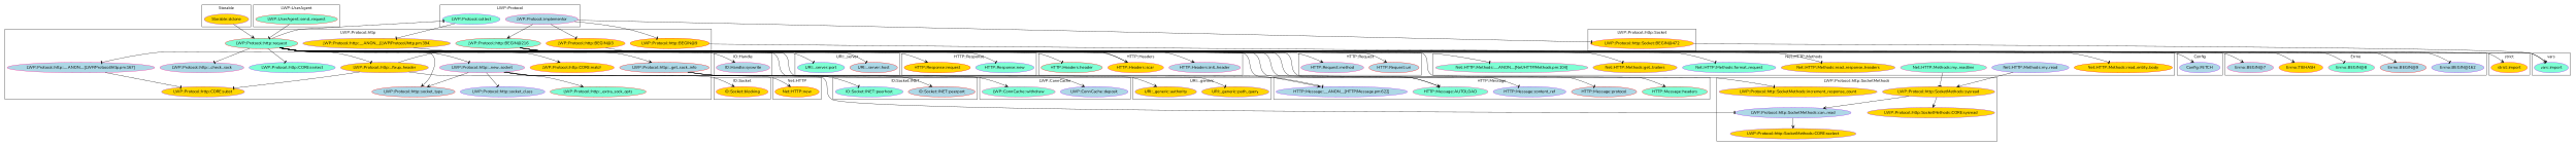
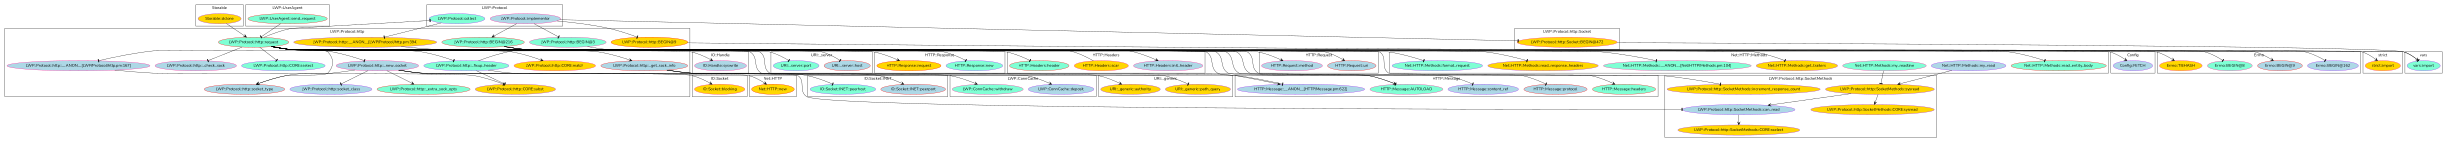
  digraph {
    fontname=Nunito
    node [color=purple fillcolor=lightblue fontname=Nunito style=filled]
    edge [arrowhead=tee fontname=Nunito]
    "Storable::dclone" [fillcolor=gold]
    "IO::Socket::INET::peerport" [color=red]
    "IO::Socket::INET::peerhost" [fillcolor=aquamarine]
    "Config::FETCH"
    "vars::import" [fillcolor=aquamarine]
    "IO::Handle::syswrite" [color=deeppink]
    "LWP::UserAgent::send_request" [color=red fillcolor=aquamarine]
    "URI::_generic::path_query" [fillcolor=gold]
    "URI::_generic::authority" [fillcolor=gold]
    "LWP::ConnCache::deposit"
    "LWP::ConnCache::withdraw" [color=deeppink fillcolor=aquamarine]
    "URI::_server::host" [color=red]
    "URI::_server::port" [fillcolor=aquamarine]
    "IO::Socket::blocking" [color=deeppink fillcolor=gold]
    "HTTP::Response::new" [fillcolor=aquamarine]
    "HTTP::Response::request" [color=red fillcolor=gold]
    "LWP::Protocol::collect" [fillcolor=aquamarine]
    "LWP::Protocol::implementor" [color=deeppink]
    "LWP::Protocol::http::Socket::BEGIN@472" [color=deeppink fillcolor=gold]
    "HTTP::Headers::header" [color=red fillcolor=aquamarine]
    "HTTP::Headers::scan" [color=deeppink fillcolor=gold]
    "HTTP::Headers::init_header" [color=deeppink]
    "Errno::BEGIN@162"
    "Errno::BEGIN@9" [color=red]
    "Errno::BEGIN@8" [color=deeppink fillcolor=aquamarine]
    "Errno::TIEHASH" [color=deeppink fillcolor=gold]
-   "Errno::BEGIN@7" [color=deeppink]
    "HTTP::Message::__ANON__[HTTP/Message.pm:622]"
    "HTTP::Message::content_ref"
    "HTTP::Message::protocol" [color=red]
    "HTTP::Message::AUTOLOAD" [color=deeppink fillcolor=aquamarine]
    "HTTP::Message::headers" [color=red fillcolor=aquamarine]
    "strict::import" [color=deeppink fillcolor=gold]
    "HTTP::Request::uri" [color=red]
    "HTTP::Request::method" [color=deeppink]
    "Net::HTTP::new" [color=red fillcolor=gold]
    "LWP::Protocol::http::SocketMethods::CORE:sselect" [fillcolor=gold]
    "LWP::Protocol::http::SocketMethods::sysread" [fillcolor=gold]
    "LWP::Protocol::http::SocketMethods::CORE:sysread" [fillcolor=gold]
    "LWP::Protocol::http::SocketMethods::can_read"
    "LWP::Protocol::http::SocketMethods::increment_response_count" [fillcolor=gold]
    "LWP::Protocol::http::_check_sock" [color=deeppink]
    "LWP::Protocol::http::CORE:sselect" [fillcolor=aquamarine]
    "LWP::Protocol::http::_new_socket" [color=deeppink]
    "LWP::Protocol::http::CORE:subst" [fillcolor=gold]
    "LWP::Protocol::http::request" [color=red fillcolor=aquamarine]
    "LWP::Protocol::http::socket_type" [color=red]
-   "LWP::Protocol::http::_fixup_header" [fillcolor=gold]
+   "LWP::Protocol::http::_fixup_header" [fillcolor=aquamarine]
    "LWP::Protocol::http::__ANON__[LWP/Protocol/http.pm:394]" [fillcolor=gold]
    "LWP::Protocol::http::CORE:match" [color=deeppink fillcolor=gold]
    "LWP::Protocol::http::socket_class"
    "LWP::Protocol::http::_extra_sock_opts" [color=red fillcolor=aquamarine]
    "LWP::Protocol::http::__ANON__[LWP/Protocol/http.pm:167]" [color=deeppink]
    "LWP::Protocol::http::BEGIN@216" [color=red fillcolor=aquamarine]
-   "LWP::Protocol::http::BEGIN@3" [color=deeppink fillcolor=gold]
+   "LWP::Protocol::http::BEGIN@3" [color=deeppink fillcolor=aquamarine]
    "LWP::Protocol::http::BEGIN@9" [color=red fillcolor=gold]
    "LWP::Protocol::http::_get_sock_info" [color=red]
-   "Net::HTTP::Methods::read_entity_body" [color=red fillcolor=gold]
+   "Net::HTTP::Methods::read_entity_body" [color=red fillcolor=aquamarine]
    "Net::HTTP::Methods::my_read"
    "Net::HTTP::Methods::my_readline" [color=deeppink fillcolor=aquamarine]
    "Net::HTTP::Methods::read_response_headers" [fillcolor=gold]
    "Net::HTTP::Methods::format_request" [fillcolor=aquamarine]
    "Net::HTTP::Methods::get_trailers" [fillcolor=gold]
    "Net::HTTP::Methods::__ANON__[Net/HTTP/Methods.pm:104]" [color=deeppink fillcolor=aquamarine]
    subgraph cluster_1 {
      label=Storable
      "Storable::dclone"
    }
    subgraph cluster_2 {
      label="IO::Socket::INET"
      "IO::Socket::INET::peerport"
      "IO::Socket::INET::peerhost"
    }
    subgraph cluster_3 {
      label=Config
      "Config::FETCH"
    }
    subgraph cluster_4 {
      label=vars
      "vars::import"
    }
    subgraph cluster_5 {
      label="IO::Handle"
      "IO::Handle::syswrite"
    }
    subgraph cluster_6 {
      label="LWP::UserAgent"
      "LWP::UserAgent::send_request"
    }
    subgraph cluster_7 {
      label="URI::_generic"
      "URI::_generic::path_query"
      "URI::_generic::authority"
    }
    subgraph cluster_8 {
      label="LWP::ConnCache"
      "LWP::ConnCache::deposit"
      "LWP::ConnCache::withdraw"
    }
    subgraph cluster_9 {
      label="URI::_server"
      "URI::_server::host"
      "URI::_server::port"
    }
    subgraph cluster_10 {
      label="IO::Socket"
      "IO::Socket::blocking"
    }
    subgraph cluster_11 {
      label="HTTP::Response"
      "HTTP::Response::new"
      "HTTP::Response::request"
    }
    subgraph cluster_12 {
      label="LWP::Protocol"
      "LWP::Protocol::collect"
      "LWP::Protocol::implementor"
    }
    subgraph cluster_13 {
      label="LWP::Protocol::http::Socket"
      "LWP::Protocol::http::Socket::BEGIN@472"
    }
    subgraph cluster_14 {
      label="HTTP::Headers"
      "HTTP::Headers::header"
      "HTTP::Headers::scan"
      "HTTP::Headers::init_header"
    }
    subgraph cluster_15 {
      label=Errno
      "Errno::BEGIN@162"
      "Errno::BEGIN@9"
      "Errno::BEGIN@8"
      "Errno::TIEHASH"
-     "Errno::BEGIN@7"
    }
    subgraph cluster_16 {
      label="HTTP::Message"
      "HTTP::Message::__ANON__[HTTP/Message.pm:622]"
      "HTTP::Message::content_ref"
      "HTTP::Message::protocol"
      "HTTP::Message::AUTOLOAD"
      "HTTP::Message::headers"
    }
    subgraph cluster_17 {
      label="strict"
      "strict::import"
    }
    subgraph cluster_18 {
      label="HTTP::Request"
      "HTTP::Request::uri"
      "HTTP::Request::method"
    }
    subgraph cluster_19 {
      label="Net::HTTP"
      "Net::HTTP::new"
    }
    subgraph cluster_20 {
      label="LWP::Protocol::http::SocketMethods"
      "LWP::Protocol::http::SocketMethods::CORE:sselect"
      "LWP::Protocol::http::SocketMethods::sysread"
      "LWP::Protocol::http::SocketMethods::CORE:sysread"
      "LWP::Protocol::http::SocketMethods::can_read"
      "LWP::Protocol::http::SocketMethods::increment_response_count"
    }
    subgraph cluster_21 {
      label="LWP::Protocol::http"
      "LWP::Protocol::http::_check_sock"
      "LWP::Protocol::http::CORE:sselect"
      "LWP::Protocol::http::_new_socket"
      "LWP::Protocol::http::CORE:subst"
      "LWP::Protocol::http::request"
      "LWP::Protocol::http::socket_type"
      "LWP::Protocol::http::_fixup_header"
      "LWP::Protocol::http::__ANON__[LWP/Protocol/http.pm:394]"
      "LWP::Protocol::http::CORE:match"
      "LWP::Protocol::http::socket_class"
      "LWP::Protocol::http::_extra_sock_opts"
      "LWP::Protocol::http::__ANON__[LWP/Protocol/http.pm:167]"
      "LWP::Protocol::http::BEGIN@216"
      "LWP::Protocol::http::BEGIN@3"
      "LWP::Protocol::http::BEGIN@9"
      "LWP::Protocol::http::_get_sock_info"
    }
    subgraph cluster_22 {
      label="Net::HTTP::Methods"
      "Net::HTTP::Methods::read_entity_body"
      "Net::HTTP::Methods::my_read"
      "Net::HTTP::Methods::my_readline"
      "Net::HTTP::Methods::read_response_headers"
      "Net::HTTP::Methods::format_request"
      "Net::HTTP::Methods::get_trailers"
      "Net::HTTP::Methods::__ANON__[Net/HTTP/Methods.pm:104]"
    }
    "Storable::dclone" -> "LWP::Protocol::http::request" [arrowhead=vee]
    "LWP::UserAgent::send_request" -> "LWP::Protocol::http::request"
    "LWP::Protocol::collect" -> "LWP::Protocol::http::__ANON__[LWP/Protocol/http.pm:394]"
    "LWP::Protocol::implementor" -> "LWP::Protocol::http::Socket::BEGIN@472"
    "LWP::Protocol::implementor" -> "LWP::Protocol::http::BEGIN@216" [arrowhead=vee]
    "LWP::Protocol::implementor" -> "LWP::Protocol::http::BEGIN@3"
    "LWP::Protocol::implementor" -> "LWP::Protocol::http::BEGIN@9"
    "LWP::Protocol::http::Socket::BEGIN@472" -> "vars::import"
    "HTTP::Headers::scan" -> "LWP::Protocol::http::__ANON__[LWP/Protocol/http.pm:167]"
    "LWP::Protocol::http::SocketMethods::sysread" -> "LWP::Protocol::http::SocketMethods::CORE:sysread" [arrowhead=vee]
    "LWP::Protocol::http::SocketMethods::sysread" -> "LWP::Protocol::http::SocketMethods::can_read" [arrowhead=vee]
    "LWP::Protocol::http::SocketMethods::can_read" -> "LWP::Protocol::http::SocketMethods::CORE:sselect" [arrowhead=vee]
    "LWP::Protocol::http::_new_socket" -> "LWP::ConnCache::withdraw" [arrowhead=vee]
    "LWP::Protocol::http::_new_socket" -> "IO::Socket::blocking" [arrowhead=vee]
    "LWP::Protocol::http::_new_socket" -> "Net::HTTP::new" [arrowhead=vee]
    "LWP::Protocol::http::_new_socket" -> "LWP::Protocol::http::SocketMethods::can_read"
    "LWP::Protocol::http::_new_socket" -> "LWP::Protocol::http::socket_type" [arrowhead=vee]
    "LWP::Protocol::http::_new_socket" -> "LWP::Protocol::http::socket_class"
    "LWP::Protocol::http::_new_socket" -> "LWP::Protocol::http::_extra_sock_opts" [arrowhead=vee]
    "LWP::Protocol::http::request" -> "IO::Handle::syswrite" [arrowhead=vee]
    "LWP::Protocol::http::request" -> "URI::_generic::path_query"
    "LWP::Protocol::http::request" -> "LWP::ConnCache::deposit" [arrowhead=vee]
    "LWP::Protocol::http::request" -> "URI::_server::host"
    "LWP::Protocol::http::request" -> "URI::_server::port"
    "LWP::Protocol::http::request" -> "HTTP::Response::new"
    "LWP::Protocol::http::request" -> "HTTP::Response::request" [arrowhead=vee]
    "LWP::Protocol::http::request" -> "LWP::Protocol::collect"
    "LWP::Protocol::http::request" -> "HTTP::Headers::header"
-   "LWP::Protocol::http::request" -> "HTTP::Headers::scan" [arrowhead=vee]
    "LWP::Protocol::http::request" -> "HTTP::Message::__ANON__[HTTP/Message.pm:622]" [arrowhead=vee]
    "LWP::Protocol::http::request" -> "HTTP::Message::content_ref"
    "LWP::Protocol::http::request" -> "HTTP::Message::protocol"
    "LWP::Protocol::http::request" -> "HTTP::Message::AUTOLOAD"
    "LWP::Protocol::http::request" -> "HTTP::Message::headers" [arrowhead=vee]
    "LWP::Protocol::http::request" -> "HTTP::Request::uri" [arrowhead=vee]
    "LWP::Protocol::http::request" -> "HTTP::Request::method" [arrowhead=vee]
    "LWP::Protocol::http::request" -> "LWP::Protocol::http::SocketMethods::increment_response_count"
    "LWP::Protocol::http::request" -> "LWP::Protocol::http::_check_sock"
    "LWP::Protocol::http::request" -> "LWP::Protocol::http::CORE:sselect"
    "LWP::Protocol::http::request" -> "LWP::Protocol::http::_new_socket"
    "LWP::Protocol::http::request" -> "LWP::Protocol::http::socket_type" [arrowhead=vee]
    "LWP::Protocol::http::request" -> "LWP::Protocol::http::_fixup_header"
    "LWP::Protocol::http::request" -> "LWP::Protocol::http::CORE:match" [arrowhead=vee]
    "LWP::Protocol::http::request" -> "LWP::Protocol::http::_get_sock_info" [arrowhead=vee]
    "LWP::Protocol::http::request" -> "Net::HTTP::Methods::read_response_headers"
    "LWP::Protocol::http::request" -> "Net::HTTP::Methods::format_request"
    "LWP::Protocol::http::request" -> "Net::HTTP::Methods::get_trailers"
    "LWP::Protocol::http::request" -> "Net::HTTP::Methods::__ANON__[Net/HTTP/Methods.pm:104]"
    "LWP::Protocol::http::_fixup_header" -> "URI::_generic::authority" [arrowhead=vee]
    "LWP::Protocol::http::_fixup_header" -> "HTTP::Headers::init_header" [arrowhead=vee]
    "LWP::Protocol::http::_fixup_header" -> "LWP::Protocol::http::CORE:subst"
    "LWP::Protocol::http::__ANON__[LWP/Protocol/http.pm:394]" -> "Net::HTTP::Methods::read_entity_body"
    "LWP::Protocol::http::__ANON__[LWP/Protocol/http.pm:167]" -> "LWP::Protocol::http::CORE:subst"
    "LWP::Protocol::http::BEGIN@216" -> "Config::FETCH" [arrowhead=vee]
    "LWP::Protocol::http::BEGIN@216" -> "Errno::BEGIN@162"
    "LWP::Protocol::http::BEGIN@216" -> "Errno::BEGIN@9" [arrowhead=vee]
    "LWP::Protocol::http::BEGIN@216" -> "Errno::BEGIN@8"
    "LWP::Protocol::http::BEGIN@216" -> "Errno::TIEHASH" [arrowhead=vee]
-   "LWP::Protocol::http::BEGIN@216" -> "Errno::BEGIN@7" [arrowhead=vee]
    "LWP::Protocol::http::BEGIN@3" -> "strict::import" [arrowhead=vee]
    "LWP::Protocol::http::BEGIN@9" -> "vars::import" [arrowhead=vee]
    "LWP::Protocol::http::_get_sock_info" -> "IO::Socket::INET::peerport" [arrowhead=vee]
    "LWP::Protocol::http::_get_sock_info" -> "IO::Socket::INET::peerhost"
    "LWP::Protocol::http::_get_sock_info" -> "HTTP::Message::__ANON__[HTTP/Message.pm:622]"
    "LWP::Protocol::http::_get_sock_info" -> "HTTP::Message::AUTOLOAD" [arrowhead=vee]
    "Net::HTTP::Methods::my_read" -> "LWP::Protocol::http::SocketMethods::sysread" [arrowhead=vee]
    "Net::HTTP::Methods::my_readline" -> "LWP::Protocol::http::SocketMethods::sysread"
  }
